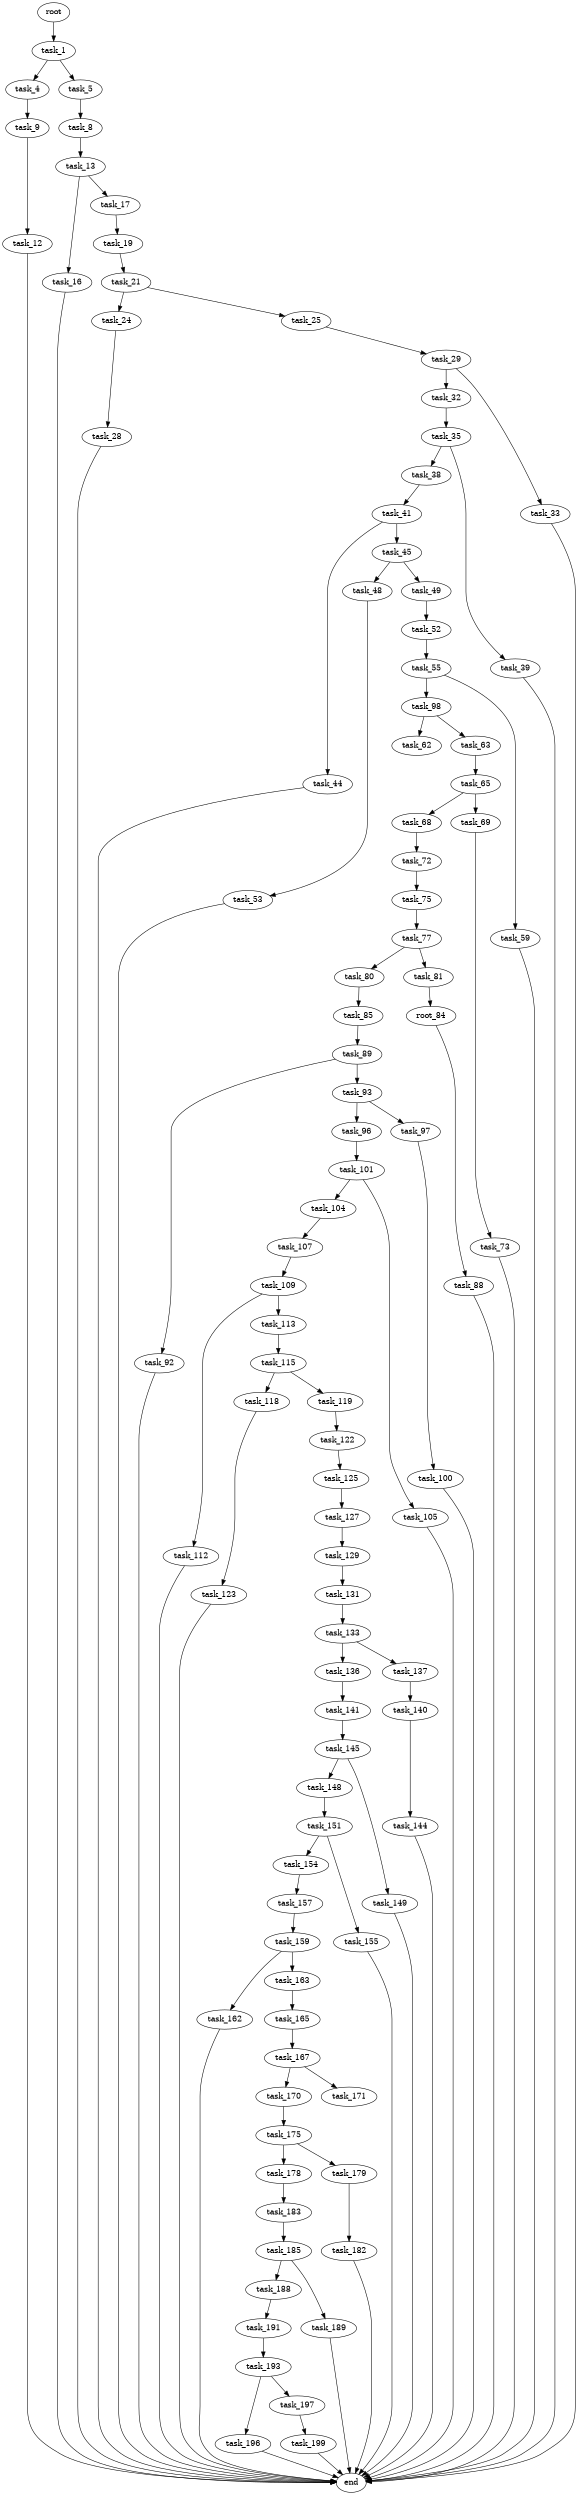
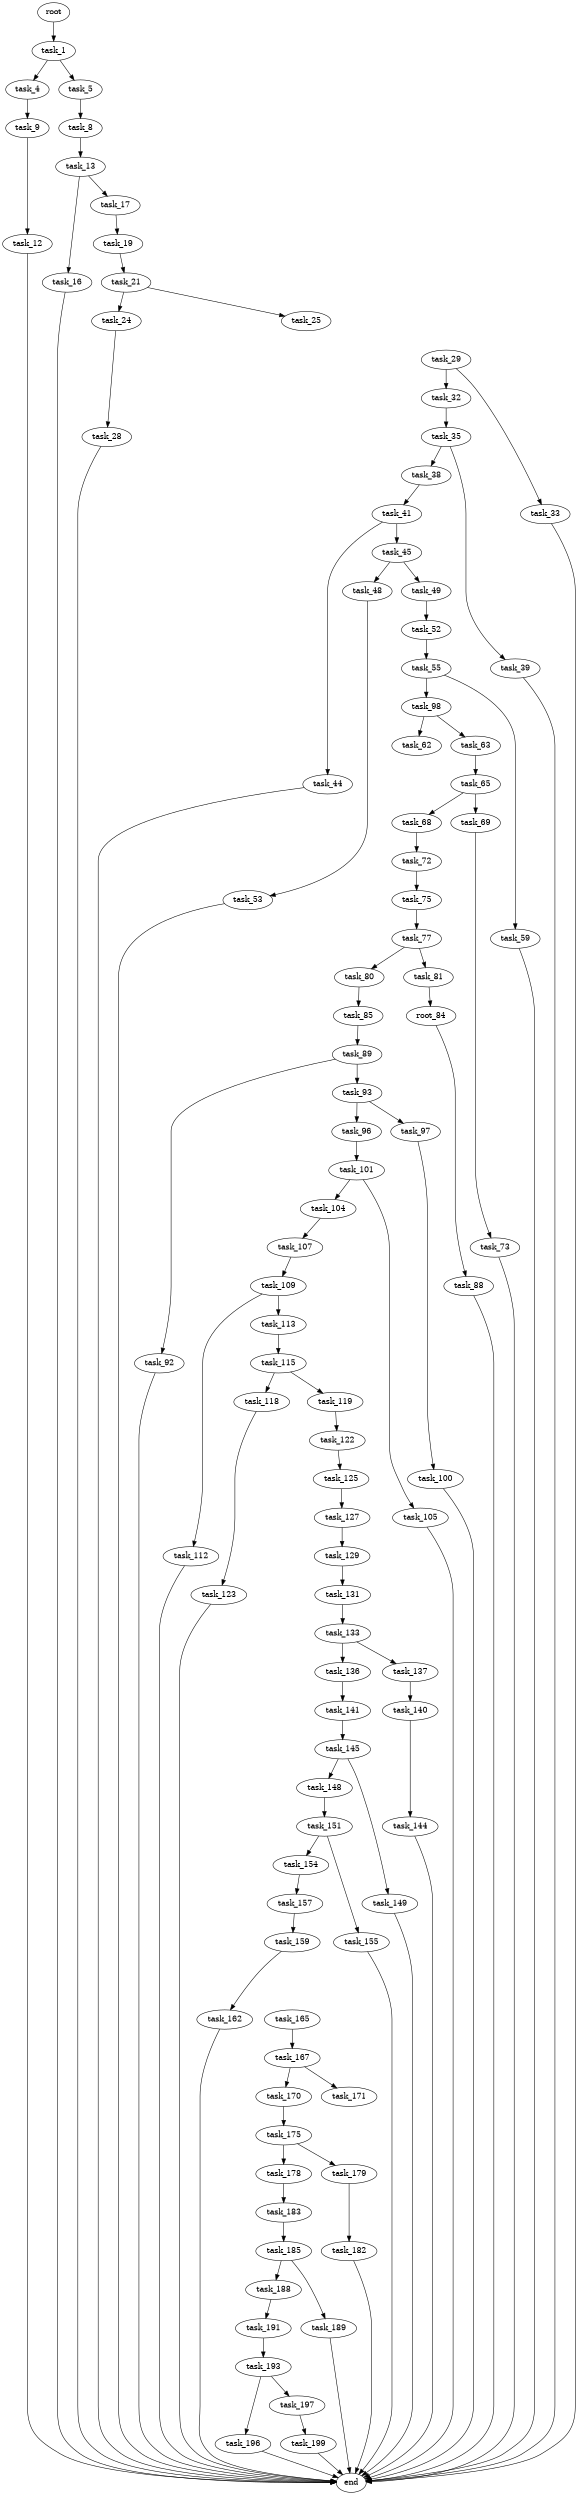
  digraph {
    root
    task_1
    task_4
    task_5
    task_9
    task_8
    task_12
    task_13
    end
    task_16
    task_17
    task_19
    task_21
    task_24
    task_25
    task_28
    task_29
    task_32
    task_33
    task_35
    task_38
    task_39
    task_41
    task_44
    task_45
    task_48
    task_49
    task_53
    task_52
    task_55
    n31 [label=task_98]
    task_59
    task_62
    task_63
    task_65
    task_68
    task_69
    task_72
    task_73
    task_75
    task_77
    task_80
    task_81
    task_85
    n45 [label=root_84]
    task_89
    task_88
    task_92
    task_93
    task_96
    task_97
    task_101
    task_100
    task_104
    task_105
    task_107
    task_109
    task_112
    task_113
    task_115
    task_118
    task_119
    task_123
    task_122
    task_125
    task_127
    task_129
    task_131
    task_133
    task_136
    task_137
    task_141
    task_140
    task_145
    task_144
    task_148
    task_149
    task_151
    task_154
    task_155
    task_157
    task_159
    task_162
-   task_163
    task_165
    task_167
    task_170
    task_171
    task_175
    task_178
    task_179
    task_183
    task_182
    task_185
    task_188
    task_189
    task_191
    task_193
    task_196
    task_197
    task_199
    root -> task_1
    task_1 -> task_4
    task_1 -> task_5
    task_4 -> task_9
    task_5 -> task_8
    task_9 -> task_12
    task_8 -> task_13
    task_12 -> end
    task_13 -> task_16
    task_13 -> task_17
    task_16 -> end
    task_17 -> task_19
    task_19 -> task_21
    task_21 -> task_24
    task_21 -> task_25
    task_24 -> task_28
-   task_25 -> task_29
    task_28 -> end
    task_29 -> task_32
    task_29 -> task_33
    task_32 -> task_35
    task_33 -> end
    task_35 -> task_38
    task_35 -> task_39
    task_38 -> task_41
    task_39 -> end
    task_41 -> task_44
    task_41 -> task_45
    task_44 -> end
    task_45 -> task_48
    task_45 -> task_49
    task_48 -> task_53
    task_49 -> task_52
    task_53 -> end
    task_52 -> task_55
    task_55 -> n31
    task_55 -> task_59
    n31 -> task_62
    n31 -> task_63
    task_59 -> end
    task_63 -> task_65
    task_65 -> task_68
    task_65 -> task_69
    task_68 -> task_72
    task_69 -> task_73
    task_72 -> task_75
    task_73 -> end
    task_75 -> task_77
    task_77 -> task_80
    task_77 -> task_81
    task_80 -> task_85
    task_81 -> n45
    task_85 -> task_89
    n45 -> task_88
    task_89 -> task_92
    task_89 -> task_93
    task_88 -> end
    task_92 -> end
    task_93 -> task_96
    task_93 -> task_97
    task_96 -> task_101
    task_97 -> task_100
    task_101 -> task_104
    task_101 -> task_105
    task_100 -> end
    task_104 -> task_107
    task_105 -> end
    task_107 -> task_109
    task_109 -> task_112
    task_109 -> task_113
    task_112 -> end
    task_113 -> task_115
    task_115 -> task_118
    task_115 -> task_119
    task_118 -> task_123
    task_119 -> task_122
    task_123 -> end
    task_122 -> task_125
    task_125 -> task_127
    task_127 -> task_129
    task_129 -> task_131
    task_131 -> task_133
    task_133 -> task_136
    task_133 -> task_137
    task_136 -> task_141
    task_137 -> task_140
    task_141 -> task_145
    task_140 -> task_144
    task_145 -> task_148
    task_145 -> task_149
    task_144 -> end
    task_148 -> task_151
    task_149 -> end
    task_151 -> task_154
    task_151 -> task_155
    task_154 -> task_157
    task_155 -> end
    task_157 -> task_159
    task_159 -> task_162
-   task_159 -> task_163
    task_162 -> end
-   task_163 -> task_165
    task_165 -> task_167
    task_167 -> task_170
    task_167 -> task_171
    task_170 -> task_175
    task_175 -> task_178
    task_175 -> task_179
    task_178 -> task_183
    task_179 -> task_182
    task_183 -> task_185
    task_182 -> end
    task_185 -> task_188
    task_185 -> task_189
    task_188 -> task_191
    task_189 -> end
    task_191 -> task_193
    task_193 -> task_196
    task_193 -> task_197
    task_196 -> end
    task_197 -> task_199
    task_199 -> end
  }
